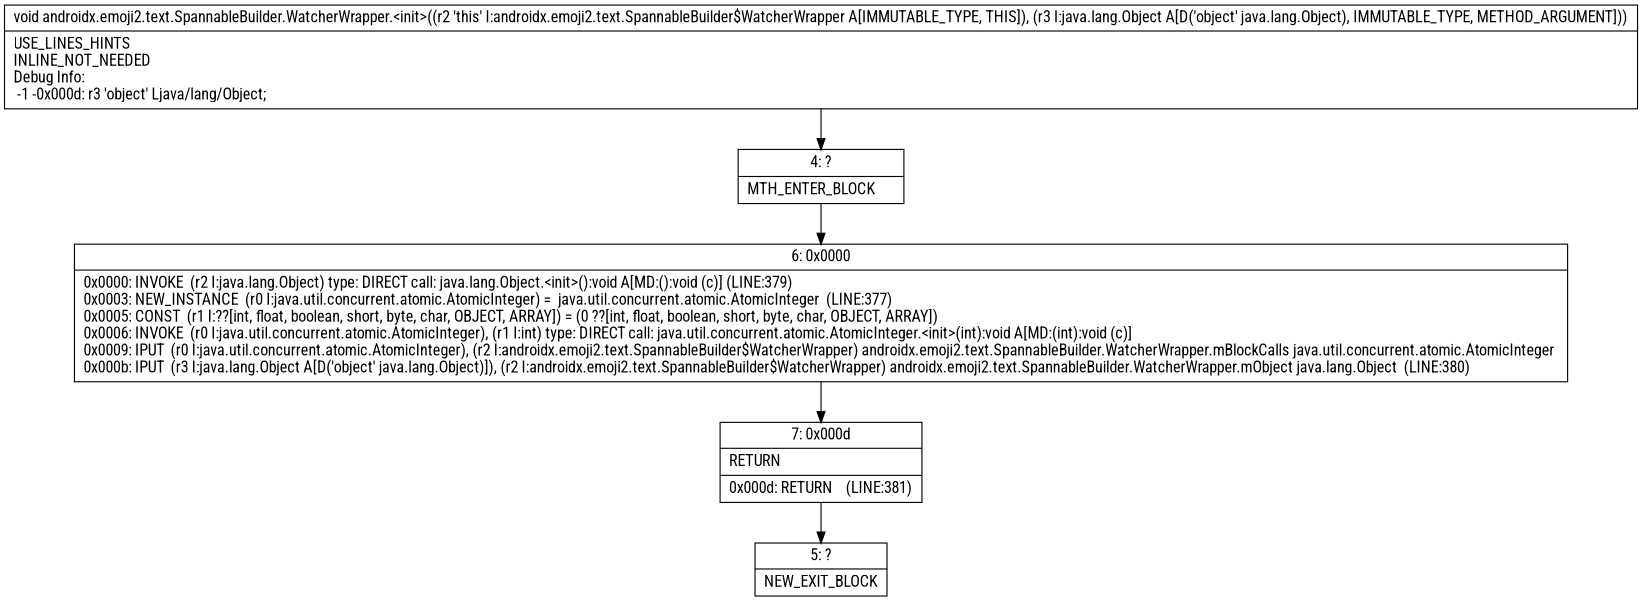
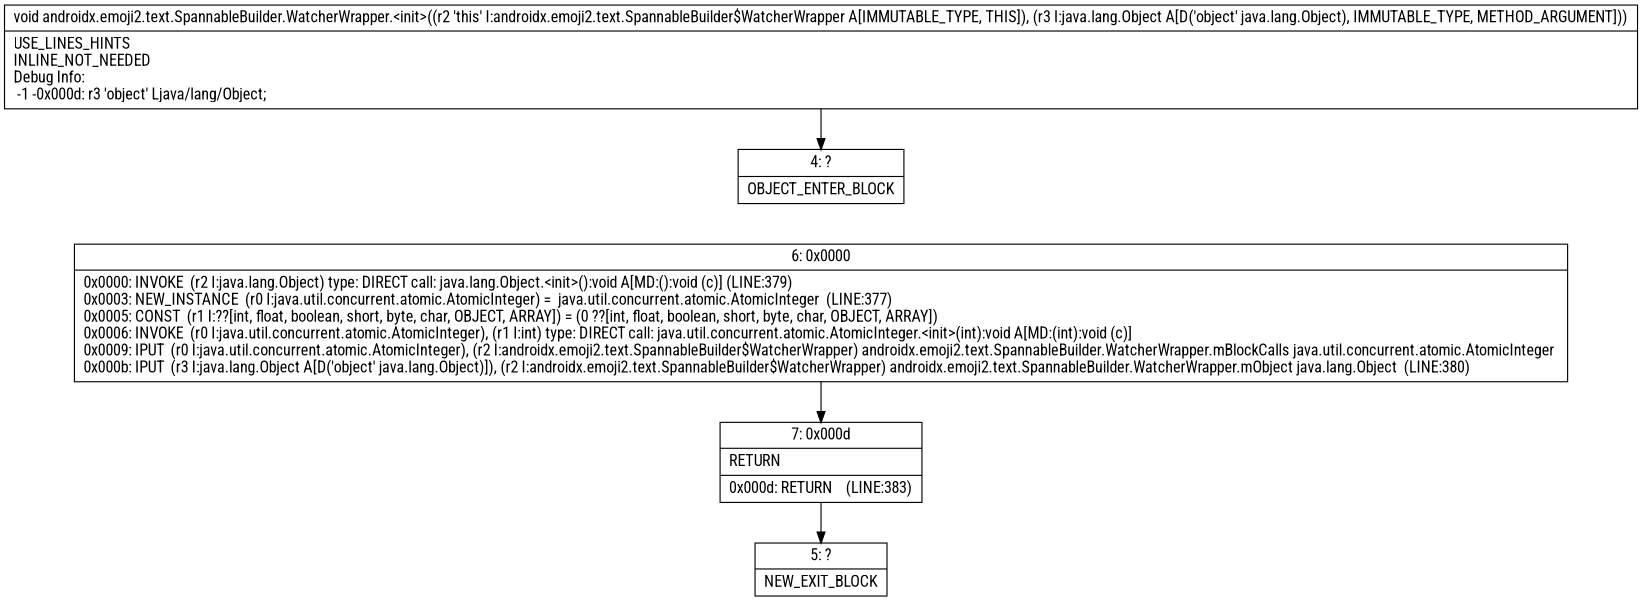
  digraph {
    fontname="Roboto Condensed"
    node [fontname="Roboto Condensed" shape=record]
    edge [fontname="Roboto Condensed"]
-   n1 [label="{4\:\ ?|MTH_ENTER_BLOCK\l}"]
+   n1 [label="{4\:\ ?|OBJECT_ENTER_BLOCK\l}"]
    n2 [label="{6\:\ 0x0000|0x0000: INVOKE  (r2 I:java.lang.Object) type: DIRECT call: java.lang.Object.\<init\>():void A[MD:():void (c)] (LINE:379)\l0x0003: NEW_INSTANCE  (r0 I:java.util.concurrent.atomic.AtomicInteger) =  java.util.concurrent.atomic.AtomicInteger  (LINE:377)\l0x0005: CONST  (r1 I:??[int, float, boolean, short, byte, char, OBJECT, ARRAY]) = (0 ??[int, float, boolean, short, byte, char, OBJECT, ARRAY]) \l0x0006: INVOKE  (r0 I:java.util.concurrent.atomic.AtomicInteger), (r1 I:int) type: DIRECT call: java.util.concurrent.atomic.AtomicInteger.\<init\>(int):void A[MD:(int):void (c)]\l0x0009: IPUT  (r0 I:java.util.concurrent.atomic.AtomicInteger), (r2 I:androidx.emoji2.text.SpannableBuilder$WatcherWrapper) androidx.emoji2.text.SpannableBuilder.WatcherWrapper.mBlockCalls java.util.concurrent.atomic.AtomicInteger \l0x000b: IPUT  (r3 I:java.lang.Object A[D('object' java.lang.Object)]), (r2 I:androidx.emoji2.text.SpannableBuilder$WatcherWrapper) androidx.emoji2.text.SpannableBuilder.WatcherWrapper.mObject java.lang.Object  (LINE:380)\l}"]
-   n3 [label="{7\:\ 0x000d|RETURN\l|0x000d: RETURN    (LINE:381)\l}"]
+   n3 [label="{7\:\ 0x000d|RETURN\l|0x000d: RETURN    (LINE:383)\l}"]
    n4 [label="{5\:\ ?|NEW_EXIT_BLOCK\l}"]
    n5 [label="{void androidx.emoji2.text.SpannableBuilder.WatcherWrapper.\<init\>((r2 'this' I:androidx.emoji2.text.SpannableBuilder$WatcherWrapper A[IMMUTABLE_TYPE, THIS]), (r3 I:java.lang.Object A[D('object' java.lang.Object), IMMUTABLE_TYPE, METHOD_ARGUMENT]))  | USE_LINES_HINTS\lINLINE_NOT_NEEDED\lDebug Info:\l  \-1 \-0x000d: r3 'object' Ljava\/lang\/Object;\l}"]
-   n1 -> n2
    n2 -> n3
    n3 -> n4
    n5 -> n1
  }
